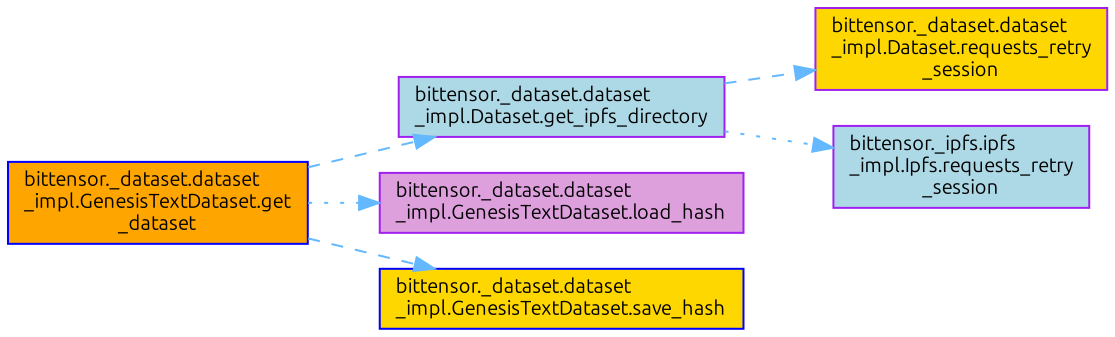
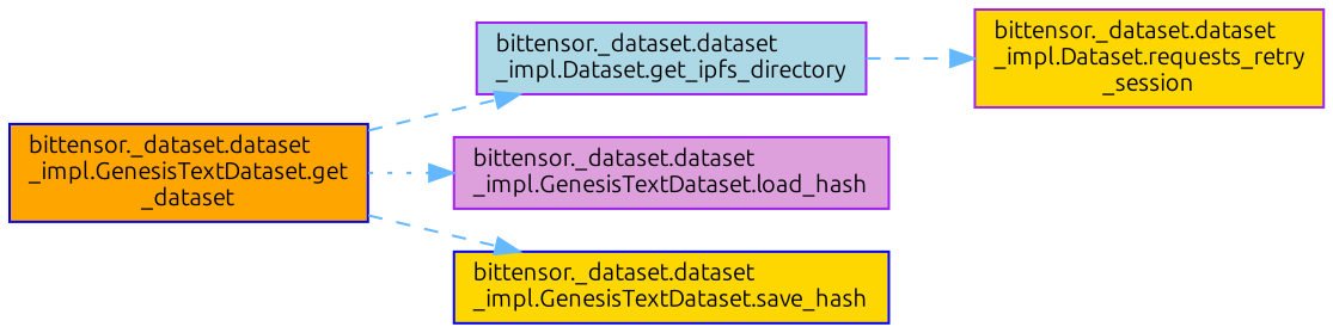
  digraph {
    rankdir=LR
    fontname=Ubuntu
    node [color=purple fillcolor=lightblue fontname=Ubuntu fontsize=10 shape=box style=filled]
    edge [color=steelblue1 fontname=Ubuntu fontsize=10 labelfontname=Helvetica labelfontsize=10 style=dashed]
    n1 [color=blue fillcolor=orange fontcolor=black height=0.2 label="bittensor._dataset.dataset\l_impl.GenesisTextDataset.get\l_dataset" width=0.4]
    n2 [height=0.2 label="bittensor._dataset.dataset\l_impl.Dataset.get_ipfs_directory" width=0.4]
    n3 [fillcolor=plum height=0.2 label="bittensor._dataset.dataset\l_impl.GenesisTextDataset.load_hash" width=0.4]
    n4 [color=blue fillcolor=gold height=0.2 label="bittensor._dataset.dataset\l_impl.GenesisTextDataset.save_hash" width=0.4]
    n5 [fillcolor=gold height=0.2 label="bittensor._dataset.dataset\l_impl.Dataset.requests_retry\l_session" width=0.4]
-   n6 [height=0.2 label="bittensor._ipfs.ipfs\l_impl.Ipfs.requests_retry\l_session" width=0.4]
    n1 -> n2
    n1 -> n3 [style=dotted]
    n1 -> n4
    n2 -> n5
-   n2 -> n6 [style=dotted]
  }
